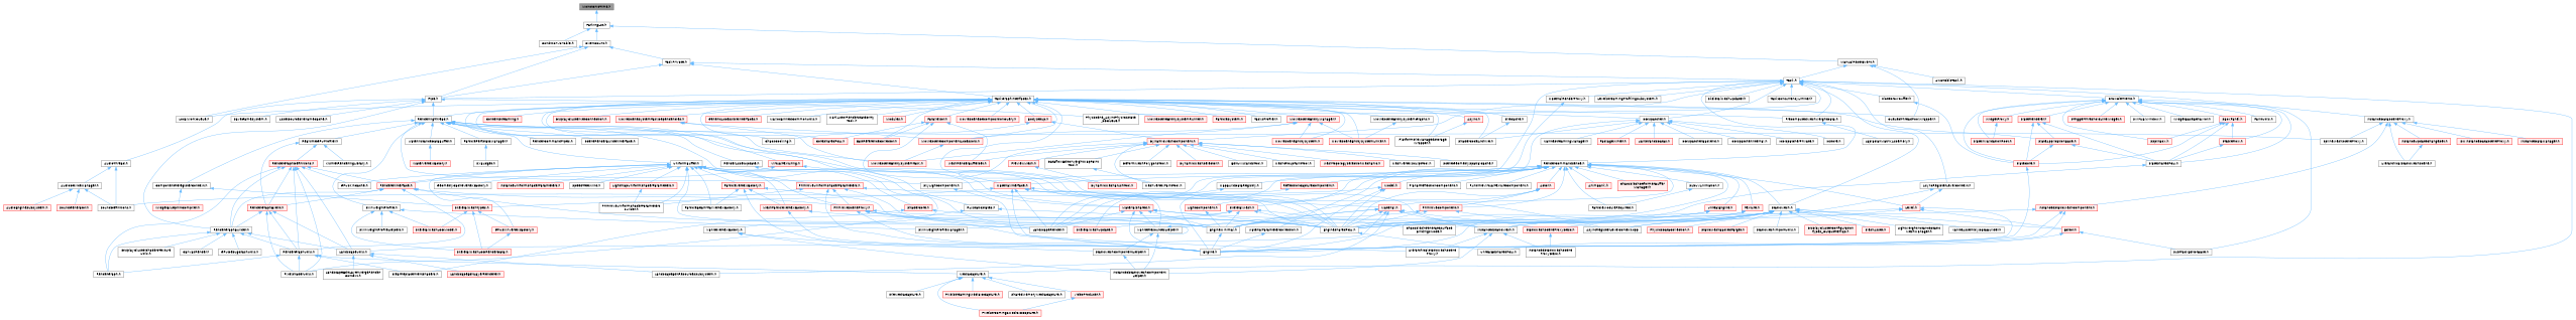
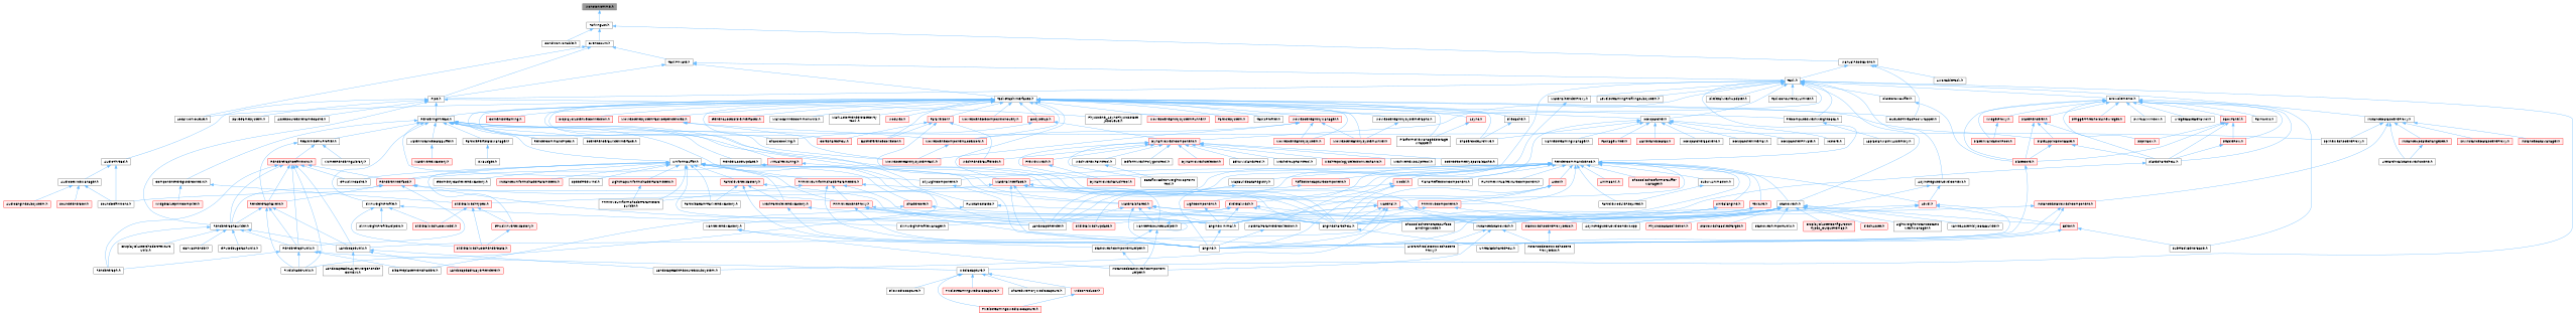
  digraph {
    node [color=grey40 fillcolor=white fontname=Helvetica fontsize=10 shape=box style=filled]
    edge [color=steelblue1 dir=back fontname=Helvetica fontsize=10 labelfontname=Helvetica labelfontsize=10 style=solid]
    n1 [color=gray40 fillcolor=grey60 fontcolor=black height=0.2 label="MonotonicTime.h" width=0.4]
    n2 [height=0.2 label="ParkingLot.h" width=0.4]
    n3 [height=0.2 label="ConditionVariable.h" width=0.4]
    n4 [height=0.2 label="EventCount.h" width=0.4]
    n5 [height=0.2 label="ManualResetEvent.h" width=0.4]
    n6 [height=0.2 label="LocalWorkQueue.h" width=0.4]
    n7 [height=0.2 label="Pipe.h" width=0.4]
    n8 [height=0.2 label="TaskPrivate.h" width=0.4]
    n9 [height=0.2 label="Task.h" width=0.4]
    n10 [height=0.2 label="QueuedThreadPoolWrapper.h" width=0.4]
    n11 [height=0.2 label="AwaitableTask.h" width=0.4]
    n12 [height=0.2 label="AssetSourceFilenameCache.h" width=0.4]
    n13 [height=0.2 label="AudioThread.h" width=0.4]
    n14 [height=0.2 label="PhysScene_AsyncPhysicsState\lJobQueue.h" width=0.4]
    n15 [height=0.2 label="RenderGraphBuilder.h" width=0.4]
    n16 [height=0.2 label="RenderingThread.h" width=0.4]
    n17 [height=0.2 label="SaveGameSystem.h" width=0.4]
    n18 [height=0.2 label="TaskGraphInterfaces.h" width=0.4]
    n19 [height=0.2 label="AudioDeviceManager.h" width=0.4]
    n20 [height=0.2 label="SoundDefinitions.h" width=0.4]
    n21 [height=0.2 label="CanvasRender.h" width=0.4]
    n22 [height=0.2 label="GPUDebugCrashUtils.h" width=0.4]
    n23 [height=0.2 label="IDisplayClusterShadersTexture\lUtils.h" width=0.4]
    n24 [height=0.2 label="LandscapeUtils.h" width=0.4]
    n25 [height=0.2 label="RenderGraph.h" width=0.4]
    n26 [height=0.2 label="RenderGraphUtils.h" width=0.4]
    n27 [height=0.2 label="ComponentReregisterContext.h" width=0.4]
    n28 [height=0.2 label="EngineSharedPCH.h" width=0.4]
    n29 [height=0.2 label="InstancedStaticMesh.h" width=0.4]
    n30 [height=0.2 label="NaniteVertexFactory.h" width=0.4]
    n31 [height=0.2 label="ParticlePerfStatsManager.h" width=0.4]
    n32 [height=0.2 label="RealtimeGPUProfiler.h" width=0.4]
    n33 [height=0.2 label="RenderAssetUpdate.h" width=0.4]
    n34 [height=0.2 label="RenderCommandPipes.h" width=0.4]
    n35 [height=0.2 label="SceneRenderBuilderInterface.h" width=0.4]
    n36 [height=0.2 label="SkinWeightProfile.h" width=0.4]
    n37 [height=0.2 label="SkyLightComponent.h" width=0.4]
    n38 [height=0.2 label="SplineMeshSceneProxy.h" width=0.4]
    n39 [height=0.2 label="UniformBuffer.h" width=0.4]
    n40 [height=0.2 label="WaterInstanceDataBuffer.h" width=0.4]
    n41 [color=red fillcolor="#FFF0F0" height=0.2 label="AudioEngineSubsystem.h" width=0.4]
    n42 [color=red fillcolor="#FFF0F0" height=0.2 label="SoundGenerator.h" width=0.4]
    n43 [height=0.2 label="LandscapeEditLayerMergeRender\lContext.h" width=0.4]
    n44 [color=red fillcolor="#FFF0F0" height=0.2 label="LandscapeEditLayerRenderer.h" width=0.4]
    n45 [height=0.2 label="LandscapeEditResourcesSubsystem.h" width=0.4]
    n46 [height=0.2 label="ClearReplacementShaders.h" width=0.4]
    n47 [height=0.2 label="MediaCapture.h" width=0.4]
    n48 [height=0.2 label="PixelShaderUtils.h" width=0.4]
    n49 [height=0.2 label="FileMediaCapture.h" width=0.4]
    n50 [color=red fillcolor="#FFF0F0" height=0.2 label="PixelStreaming2MediaIOCapture.h" width=0.4]
    n51 [color=red fillcolor="#FFF0F0" height=0.2 label="PixelStreamingMediaIOCapture.h" width=0.4]
    n52 [height=0.2 label="SharedMemoryMediaCapture.h" width=0.4]
    n53 [color=red fillcolor="#FFF0F0" height=0.2 label="VideoProducer.h" width=0.4]
    n54 [color=red fillcolor="#FFF0F0" height=0.2 label="SkeletalMeshTypes.h" width=0.4]
    n55 [color=red fillcolor="#FFF0F0" height=0.2 label="WidgetBlueprintCompiler.h" width=0.4]
    n56 [height=0.2 label="UnrealEdSharedPCH.h" width=0.4]
    n57 [height=0.2 label="HierarchicalStaticMeshScene\lProxy.h" width=0.4]
    n58 [height=0.2 label="InstancedStaticMeshComponent\lHelper.h" width=0.4]
    n59 [height=0.2 label="InstancedStaticMeshScene\lProxyDesc.h" width=0.4]
    n60 [height=0.2 label="StaticMeshComponentHelper.h" width=0.4]
    n61 [height=0.2 label="FXBudget.h" width=0.4]
    n62 [height=0.2 label="KismetRenderingLibrary.h" width=0.4]
    n63 [color=red fillcolor="#FFF0F0" height=0.2 label="RenderGraphDefinitions.h" width=0.4]
    n64 [color=red fillcolor="#FFF0F0" height=0.2 label="RenderGraphEvent.h" width=0.4]
    n65 [color=red fillcolor="#FFF0F0" height=0.2 label="SkeletalMeshUpdate.h" width=0.4]
    n66 [color=red fillcolor="#FFF0F0" height=0.2 label="SkeletalMeshLODRenderData.h" width=0.4]
    n67 [color=red fillcolor="#FFF0F0" height=0.2 label="SkeletalMeshLODModel.h" width=0.4]
    n68 [height=0.2 label="SkinWeightProfileHelpers.h" width=0.4]
    n69 [height=0.2 label="SkinWeightProfileManager.h" width=0.4]
    n70 [height=0.2 label="Engine.h" width=0.4]
    n71 [color=red fillcolor="#FFF0F0" height=0.2 label="GPUSkinVertexFactory.h" width=0.4]
    n72 [height=0.2 label="GPUSkinCache.h" width=0.4]
    n73 [color=red fillcolor="#FFF0F0" height=0.2 label="RendererInterface.h" width=0.4]
    n74 [height=0.2 label="LandscapeRender.h" width=0.4]
    n75 [color=red fillcolor="#FFF0F0" height=0.2 label="PrimitiveSceneProxy.h" width=0.4]
    n76 [height=0.2 label="GeometryCacheVertexFactory.h" width=0.4]
    n77 [color=red fillcolor="#FFF0F0" height=0.2 label="InstanceUniformShaderParameters.h" width=0.4]
    n78 [color=red fillcolor="#FFF0F0" height=0.2 label="LightmapUniformShaderParameters.h" width=0.4]
    n79 [height=0.2 label="PrimitiveUniformShaderParameters\lBuilder.h" width=0.4]
    n80 [color=red fillcolor="#FFF0F0" height=0.2 label="MaterialShared.h" width=0.4]
    n81 [color=red fillcolor="#FFF0F0" height=0.2 label="MeshParticleVertexFactory.h" width=0.4]
    n82 [height=0.2 label="ParticleBeamTrailVertexFactory.h" width=0.4]
    n83 [color=red fillcolor="#FFF0F0" height=0.2 label="ParticleVertexFactory.h" width=0.4]
    n84 [color=red fillcolor="#FFF0F0" height=0.2 label="PrimitiveUniformShaderParameters.h" width=0.4]
    n85 [color=red fillcolor="#FFF0F0" height=0.2 label="ShaderCore.h" width=0.4]
    n86 [height=0.2 label="SpeedTreeWind.h" width=0.4]
    n87 [color=red fillcolor="#FFF0F0" height=0.2 label="WaterVertexFactory.h" width=0.4]
    n88 [height=0.2 label="EngineMinimal.h" width=0.4]
    n89 [height=0.2 label="NaniteResourcesHelper.h" width=0.4]
    n90 [height=0.2 label="AsyncRegisterLevelContext.h" width=0.4]
    n91 [height=0.2 label="DrawElements.h" width=0.4]
    n92 [color=red fillcolor="#FFF0F0" height=0.2 label="DynamicMeshComponent.h" width=0.4]
    n93 [height=0.2 label="InstanceDataSceneProxy.h" width=0.4]
    n94 [height=0.2 label="IoDispatcher.h" width=0.4]
    n95 [height=0.2 label="LevelStreamingProfilingSubsystem.h" width=0.4]
    n96 [height=0.2 label="MaterialRenderProxy.h" width=0.4]
    n97 [height=0.2 label="PrecomputedMeshWeightData.h" width=0.4]
    n98 [height=0.2 label="RenderCommandFence.h" width=0.4]
    n99 [height=0.2 label="StaticMesh.h" width=0.4]
    n100 [height=0.2 label="SkeletalMeshUpdater.h" width=0.4]
    n101 [height=0.2 label="SlateDrawBuffer.h" width=0.4]
    n102 [height=0.2 label="TaskConcurrencyLimiter.h" width=0.4]
    n103 [color=red fillcolor="#FFF0F0" height=0.2 label="SlateApplicationBase.h" width=0.4]
    n104 [height=0.2 label="ShaderCodeArchive.h" width=0.4]
    n105 [color=red fillcolor="#FFF0F0" height=0.2 label="MaterialInterface.h" width=0.4]
    n106 [color=red fillcolor="#FFF0F0" height=0.2 label="Async.h" width=0.4]
    n107 [height=0.2 label="IPlatformFileManagedStorage\lWrapper.h" width=0.4]
    n108 [color=red fillcolor="#FFF0F0" height=0.2 label="BodySetup.h" width=0.4]
    n109 [height=0.2 label="ChaosCooking.h" width=0.4]
    n110 [color=red fillcolor="#FFF0F0" height=0.2 label="ContentStreaming.h" width=0.4]
    n111 [color=red fillcolor="#FFF0F0" height=0.2 label="CoreSharedPCH.h" width=0.4]
    n112 [color=red fillcolor="#FFF0F0" height=0.2 label="DisplayClusterNetConnection.h" width=0.4]
    n113 [color=red fillcolor="#FFF0F0" height=0.2 label="FastReferenceCollector.h" width=0.4]
    n114 [height=0.2 label="FileCache.h" width=0.4]
    n115 [color=red fillcolor="#FFF0F0" height=0.2 label="GenericAccessibleInterfaces.h" width=0.4]
    n116 [height=0.2 label="MallocBinnedCommonUtils.h" width=0.4]
    n117 [height=0.2 label="MarkActorRenderStateDirty\lTask.h" width=0.4]
    n118 [color=red fillcolor="#FFF0F0" height=0.2 label="Modules.h" width=0.4]
    n119 [color=red fillcolor="#FFF0F0" height=0.2 label="MovieSceneComponentAccessors.h" width=0.4]
    n120 [color=red fillcolor="#FFF0F0" height=0.2 label="MovieSceneEntitySystemTask.h" width=0.4]
    n121 [color=red fillcolor="#FFF0F0" height=0.2 label="MovieSceneDecompositionQuery.h" width=0.4]
    n122 [color=red fillcolor="#FFF0F0" height=0.2 label="MovieSceneEntityManager.h" width=0.4]
    n123 [color=red fillcolor="#FFF0F0" height=0.2 label="MovieSceneEntitySystem.h" width=0.4]
    n124 [color=red fillcolor="#FFF0F0" height=0.2 label="MovieSceneEntitySystemLinker.h" width=0.4]
    n125 [height=0.2 label="MovieSceneEntitySystemGraphs.h" width=0.4]
    n126 [color=red fillcolor="#FFF0F0" height=0.2 label="MovieSceneEntitySystemRunner.h" width=0.4]
    n127 [color=red fillcolor="#FFF0F0" height=0.2 label="MovieSceneSystemTaskDependencies.h" width=0.4]
    n128 [color=red fillcolor="#FFF0F0" height=0.2 label="ParallelFor.h" width=0.4]
    n129 [color=red fillcolor="#FFF0F0" height=0.2 label="ParticleSystem.h" width=0.4]
    n130 [height=0.2 label="RHIStaticStates.h" width=0.4]
    n131 [height=0.2 label="TasksProfiler.h" width=0.4]
    n132 [color=red fillcolor="#FFF0F0" height=0.2 label="VirtualTexturing.h" width=0.4]
    n133 [height=0.2 label="AsyncRegisterLevelContext.cpp" width=0.4]
    n134 [color=red fillcolor="#FFF0F0" height=0.2 label="Level.h" width=0.4]
    n135 [height=0.2 label="SubTrackEditorBase.h" width=0.4]
    n136 [height=0.2 label="PaintUtils.h" width=0.4]
    n137 [color=red fillcolor="#FFF0F0" height=0.2 label="SBoxPanel.h" width=0.4]
    n138 [color=red fillcolor="#FFF0F0" height=0.2 label="SSpinBox.h" width=0.4]
    n139 [color=red fillcolor="#FFF0F0" height=0.2 label="STableRow.h" width=0.4]
    n140 [height=0.2 label="SlateSharedPCH.h" width=0.4]
    n141 [color=red fillcolor="#FFF0F0" height=0.2 label="SlateCore.h" width=0.4]
    n142 [color=red fillcolor="#FFF0F0" height=0.2 label="STriggerThresholdLineWidget.h" width=0.4]
    n143 [height=0.2 label="SVirtualWindow.h" width=0.4]
    n144 [color=red fillcolor="#FFF0F0" height=0.2 label="SlateInvalidationRoot.h" width=0.4]
    n145 [color=red fillcolor="#FFF0F0" height=0.2 label="SlateRenderer.h" width=0.4]
    n146 [height=0.2 label="WidgetBaseBehavior.h" width=0.4]
    n147 [color=red fillcolor="#FFF0F0" height=0.2 label="WidgetProxy.h" width=0.4]
    n148 [height=0.2 label="DataflowEditorWeightMapPaint\lTool.h" width=0.4]
    n149 [height=0.2 label="DeformMeshPolygonsTool.h" width=0.4]
    n150 [color=red fillcolor="#FFF0F0" height=0.2 label="DynamicMeshBrushTool.h" width=0.4]
    n151 [color=red fillcolor="#FFF0F0" height=0.2 label="DynamicMeshSelector.h" width=0.4]
    n152 [height=0.2 label="EditUVIslandsTool.h" width=0.4]
    n153 [height=0.2 label="MeshGroupPaintTool.h" width=0.4]
    n154 [color=red fillcolor="#FFF0F0" height=0.2 label="MeshRenderBufferSet.h" width=0.4]
    n155 [color=red fillcolor="#FFF0F0" height=0.2 label="MeshTopologySelectionMechanic.h" width=0.4]
    n156 [height=0.2 label="MeshVertexPaintTool.h" width=0.4]
    n157 [height=0.2 label="MeshVertexSculptTool.h" width=0.4]
    n158 [color=red fillcolor="#FFF0F0" height=0.2 label="PreviewMesh.h" width=0.4]
    n159 [height=0.2 label="SceneGeometrySpatialCache.h" width=0.4]
    n160 [color=red fillcolor="#FFF0F0" height=0.2 label="ISMInstanceDataSceneProxy.h" width=0.4]
    n161 [height=0.2 label="HierarchicalStaticMeshScene.h" width=0.4]
    n162 [color=red fillcolor="#FFF0F0" height=0.2 label="InstanceDataManager.h" width=0.4]
    n163 [color=red fillcolor="#FFF0F0" height=0.2 label="InstanceUpdateChangeSet.h" width=0.4]
    n164 [color=red fillcolor="#FFF0F0" height=0.2 label="InstancedStaticMeshComponent.h" width=0.4]
    n165 [color=red fillcolor="#FFF0F0" height=0.2 label="HairStrandsDatas.h" width=0.4]
    n166 [height=0.2 label="IoDispatcherBackend.h" width=0.4]
    n167 [height=0.2 label="IoDispatcherInternal.h" width=0.4]
    n168 [height=0.2 label="IoDispatcherPrivate.h" width=0.4]
    n169 [height=0.2 label="IoStore.h" width=0.4]
    n170 [height=0.2 label="NaniteStreamingManager.h" width=0.4]
    n171 [color=red fillcolor="#FFF0F0" height=0.2 label="PackageWriter.h" width=0.4]
    n172 [height=0.2 label="LaplacianMatrixAssembly.h" width=0.4]
    n173 [color=red fillcolor="#FFF0F0" height=0.2 label="Actor.h" width=0.4]
    n174 [color=red fillcolor="#FFF0F0" height=0.2 label="PrimitiveComponent.h" width=0.4]
    n175 [color=red fillcolor="#FFF0F0" height=0.2 label="AnimBank.h" width=0.4]
    n176 [color=red fillcolor="#FFF0F0" height=0.2 label="ChaosFleshDeformerBuffer\lManager.h" width=0.4]
    n177 [color=red fillcolor="#FFF0F0" height=0.2 label="LightComponent.h" width=0.4]
    n178 [height=0.2 label="MapBuildDataRegistry.h" width=0.4]
    n179 [color=red fillcolor="#FFF0F0" height=0.2 label="Material.h" width=0.4]
    n180 [height=0.2 label="MaterialParameterCollection.h" width=0.4]
    n181 [color=red fillcolor="#FFF0F0" height=0.2 label="Model.h" width=0.4]
    n182 [height=0.2 label="ParticleModuleRequired.h" width=0.4]
    n183 [height=0.2 label="PlanarReflectionComponent.h" width=0.4]
    n184 [color=red fillcolor="#FFF0F0" height=0.2 label="ReflectionCaptureComponent.h" width=0.4]
    n185 [height=0.2 label="RuntimeVirtualTextureComponent.h" width=0.4]
    n186 [color=red fillcolor="#FFF0F0" height=0.2 label="SkeletalMesh.h" width=0.4]
    n187 [height=0.2 label="SubUVAnimation.h" width=0.4]
    n188 [color=red fillcolor="#FFF0F0" height=0.2 label="Texture.h" width=0.4]
    n189 [color=red fillcolor="#FFF0F0" height=0.2 label="UnrealEngine.h" width=0.4]
    n190 [color=red fillcolor="#FFF0F0" height=0.2 label="Editor.h" width=0.4]
    n191 [color=red fillcolor="#FFF0F0" height=0.2 label="StaticMeshSceneProxyDesc.h" width=0.4]
    n192 [height=0.2 label="ChaosFleshGenerateSurface\lBindingsNode.h" width=0.4]
    n193 [color=red fillcolor="#FFF0F0" height=0.2 label="DisplayClusterConfiguration\lTypes_OutputRemap.h" width=0.4]
    n194 [color=red fillcolor="#FFF0F0" height=0.2 label="FleshAsset.h" width=0.4]
    n195 [height=0.2 label="LightWeightInstanceStatic\lMeshManager.h" width=0.4]
    n196 [height=0.2 label="NaniteAssemblyDataBuilder.h" width=0.4]
    n197 [color=red fillcolor="#FFF0F0" height=0.2 label="PhysicsDataCollection.h" width=0.4]
    n198 [color=red fillcolor="#FFF0F0" height=0.2 label="StaticMeshBackedTarget.h" width=0.4]
    n199 [height=0.2 label="StaticMeshImportUtils.h" width=0.4]
    n1 -> n2
    n2 -> n3
    n2 -> n4
    n2 -> n5
    n4 -> n6
    n4 -> n7
    n4 -> n8
    n5 -> n9
    n5 -> n10
    n5 -> n11
    n7 -> n12
    n7 -> n13
    n7 -> n14
    n7 -> n15
    n7 -> n16
    n7 -> n17
    n8 -> n7
    n8 -> n9
    n8 -> n18
    n9 -> n7
    n9 -> n14
    n9 -> n47
    n9 -> n74
    n9 -> n90
    n9 -> n91
    n9 -> n92
    n9 -> n93
    n9 -> n94
    n9 -> n95
    n9 -> n96
    n9 -> n97
    n9 -> n98
    n9 -> n99
    n9 -> n100
    n9 -> n101
    n9 -> n102
    n13 -> n19
    n13 -> n20
    n15 -> n21
    n15 -> n22
    n15 -> n23
    n15 -> n24
    n15 -> n25
    n15 -> n26
    n16 -> n27
    n16 -> n28
    n16 -> n29
    n16 -> n30
    n16 -> n31
    n16 -> n32
    n16 -> n33
    n16 -> n34
    n16 -> n35
    n16 -> n36
    n16 -> n37
    n16 -> n38
    n16 -> n39
    n16 -> n40
    n18 -> n6
    n18 -> n10
    n18 -> n16
    n18 -> n94
    n18 -> n97
    n18 -> n103
    n18 -> n104
    n18 -> n105
    n18 -> n106
    n18 -> n107
    n18 -> n108
    n18 -> n109
    n18 -> n110
    n18 -> n111
    n18 -> n112
    n18 -> n113
    n18 -> n114
    n18 -> n115
    n18 -> n116
    n18 -> n117
    n18 -> n118
    n18 -> n119
    n18 -> n120
    n18 -> n121
    n18 -> n122
    n18 -> n123
    n18 -> n124
    n18 -> n125
    n18 -> n126
    n18 -> n127
    n18 -> n128
    n18 -> n129
    n18 -> n130
    n18 -> n131
    n18 -> n132
    n19 -> n20
    n19 -> n41
    n19 -> n42
    n24 -> n43
    n24 -> n44
    n24 -> n45
    n26 -> n25
    n26 -> n46
    n26 -> n47
    n26 -> n48
    n27 -> n54
    n27 -> n55
    n28 -> n56
    n29 -> n57
    n29 -> n58
    n29 -> n59
    n30 -> n58
    n30 -> n60
    n31 -> n61
    n32 -> n62
    n32 -> n63
    n32 -> n64
    n33 -> n65
    n36 -> n66
    n36 -> n67
    n36 -> n68
    n36 -> n69
    n37 -> n70
    n39 -> n28
    n39 -> n71
    n39 -> n72
    n39 -> n73
    n39 -> n74
    n39 -> n75
    n39 -> n76
    n39 -> n77
    n39 -> n78
    n39 -> n79
    n39 -> n80
    n39 -> n81
    n39 -> n82
    n39 -> n83
    n39 -> n84
    n39 -> n85
    n39 -> n86
    n40 -> n87
    n47 -> n49
    n47 -> n50
    n47 -> n51
    n47 -> n52
    n47 -> n53
    n53 -> n50
    n54 -> n66
    n54 -> n67
    n54 -> n71
    n60 -> n58
    n63 -> n15
    n63 -> n24
    n63 -> n25
    n63 -> n26
    n63 -> n48
    n63 -> n64
    n63 -> n72
    n63 -> n73
    n64 -> n15
    n64 -> n24
    n64 -> n26
    n64 -> n48
    n71 -> n66
    n73 -> n15
    n73 -> n26
    n73 -> n64
    n73 -> n74
    n73 -> n75
    n75 -> n28
    n75 -> n57
    n75 -> n70
    n75 -> n74
    n75 -> n88
    n78 -> n79
    n80 -> n28
    n80 -> n29
    n80 -> n70
    n80 -> n74
    n80 -> n88
    n80 -> n89
    n81 -> n70
    n81 -> n88
    n83 -> n70
    n83 -> n81
    n83 -> n82
    n83 -> n88
    n84 -> n28
    n84 -> n70
    n84 -> n75
    n84 -> n79
    n84 -> n88
    n85 -> n28
    n85 -> n46
    n88 -> n70
    n89 -> n58
    n89 -> n60
    n89 -> n89
    n90 -> n133
    n90 -> n134
    n91 -> n135
    n91 -> n136
    n91 -> n137
    n91 -> n138
    n91 -> n139
    n91 -> n140
    n91 -> n141
    n91 -> n142
    n91 -> n143
    n91 -> n144
    n91 -> n145
    n91 -> n146
    n91 -> n147
    n92 -> n148
    n92 -> n149
    n92 -> n150
    n92 -> n151
    n92 -> n152
    n92 -> n153
    n92 -> n154
    n92 -> n155
    n92 -> n156
    n92 -> n157
    n92 -> n158
    n92 -> n159
    n93 -> n38
    n93 -> n160
    n93 -> n161
    n93 -> n162
    n93 -> n163
    n93 -> n164
    n94 -> n65
    n94 -> n104
    n94 -> n165
    n94 -> n166
    n94 -> n167
    n94 -> n168
    n94 -> n169
    n94 -> n170
    n94 -> n171
    n96 -> n74
    n97 -> n172
    n98 -> n28
    n98 -> n37
    n98 -> n99
    n98 -> n105
    n98 -> n134
    n98 -> n173
    n98 -> n174
    n98 -> n175
    n98 -> n176
    n98 -> n177
    n98 -> n178
    n98 -> n179
    n98 -> n180
    n98 -> n181
    n98 -> n182
    n98 -> n183
    n98 -> n184
    n98 -> n185
    n98 -> n186
    n98 -> n187
    n98 -> n188
    n98 -> n189
    n99 -> n28
    n99 -> n29
    n99 -> n88
    n99 -> n89
    n99 -> n190
    n99 -> n191
    n99 -> n192
    n99 -> n193
    n99 -> n194
    n99 -> n195
    n99 -> n196
    n99 -> n197
    n99 -> n198
    n99 -> n199
    n101 -> n141
    n103 -> n140
    n103 -> n141
    n105 -> n28
    n105 -> n54
    n105 -> n70
    n105 -> n74
    n105 -> n89
    n105 -> n179
    n106 -> n107
    n108 -> n92
    n108 -> n109
    n114 -> n104
    n119 -> n120
    n122 -> n119
    n122 -> n120
    n122 -> n123
    n122 -> n124
    n125 -> n124
    n127 -> n119
    n127 -> n120
    n128 -> n111
    n128 -> n113
    n128 -> n133
    n128 -> n154
    n130 -> n28
    n130 -> n48
    n132 -> n73
    n132 -> n80
    n134 -> n28
    n134 -> n70
    n134 -> n133
    n134 -> n190
    n137 -> n138
    n137 -> n139
    n137 -> n140
    n137 -> n141
    n139 -> n140
    n140 -> n28
    n141 -> n70
    n145 -> n103
    n145 -> n140
    n145 -> n141
    n147 -> n144
-   n148 -> n156
+   n156 -> n148
    n158 -> n150
    n163 -> n161
    n164 -> n29
    n164 -> n57
    n164 -> n70
    n173 -> n28
    n173 -> n88
    n173 -> n174
    n174 -> n28
    n174 -> n88
    n174 -> n133
    n177 -> n88
    n178 -> n74
    n179 -> n24
    n179 -> n28
    n179 -> n29
    n179 -> n45
    n179 -> n88
    n179 -> n89
    n179 -> n191
    n180 -> n70
    n181 -> n20
    n181 -> n28
    n181 -> n70
    n184 -> n70
    n186 -> n28
    n186 -> n65
    n186 -> n69
    n186 -> n88
    n186 -> n192
    n187 -> n182
    n188 -> n28
    n188 -> n70
    n189 -> n28
    n189 -> n70
    n190 -> n56
    n190 -> n135
    n191 -> n59
  }
